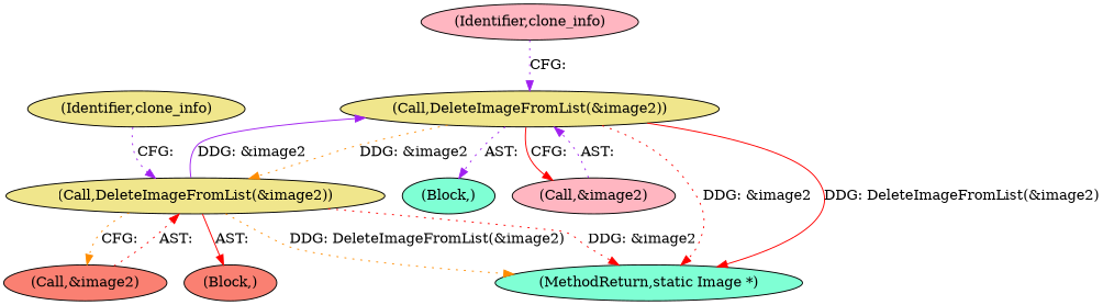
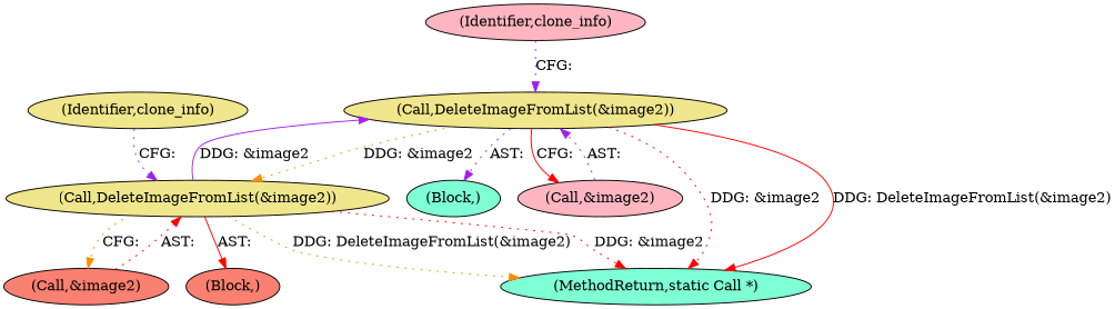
  digraph {
    node [style=filled fillcolor=khaki]
    edge [color=red style=dotted]
    n1 [label="(Call,DeleteImageFromList(&image2))"]
    n2 [label="(Call,DeleteImageFromList(&image2))"]
    n3 [label="(Block,)" fillcolor=aquamarine]
    n4 [label="(Call,&image2)" fillcolor=lightpink]
-   n5 [label="(MethodReturn,static Image *)" fillcolor=aquamarine]
+   n5 [label="(MethodReturn,static Call *)" fillcolor=aquamarine]
    n6 [label="(Call,&image2)" fillcolor=salmon]
    n7 [label="(Block,)" fillcolor=salmon]
    n8 [label="(Identifier,clone_info)"]
    n9 [label="(Identifier,clone_info)" fillcolor=lightpink]
    n1 -> n2 [label="DDG: &image2" color=darkorange]
    n1 -> n3 [label="AST: " color=purple]
    n1 -> n4 [label="CFG: " style=solid]
    n1 -> n5 [label="DDG: &image2"]
    n1 -> n5 [label="DDG: DeleteImageFromList(&image2)" style=solid]
    n2 -> n1 [label="DDG: &image2" color=purple style=solid]
    n2 -> n5 [label="DDG: DeleteImageFromList(&image2)" color=darkorange]
    n2 -> n5 [label="DDG: &image2"]
    n2 -> n6 [label="CFG: " color=darkorange]
    n2 -> n7 [label="AST: " style=solid]
    n4 -> n1 [label="AST: " color=purple]
    n6 -> n2 [label="AST: "]
    n8 -> n2 [label="CFG: " color=purple]
    n9 -> n1 [label="CFG: " color=purple]
  }
